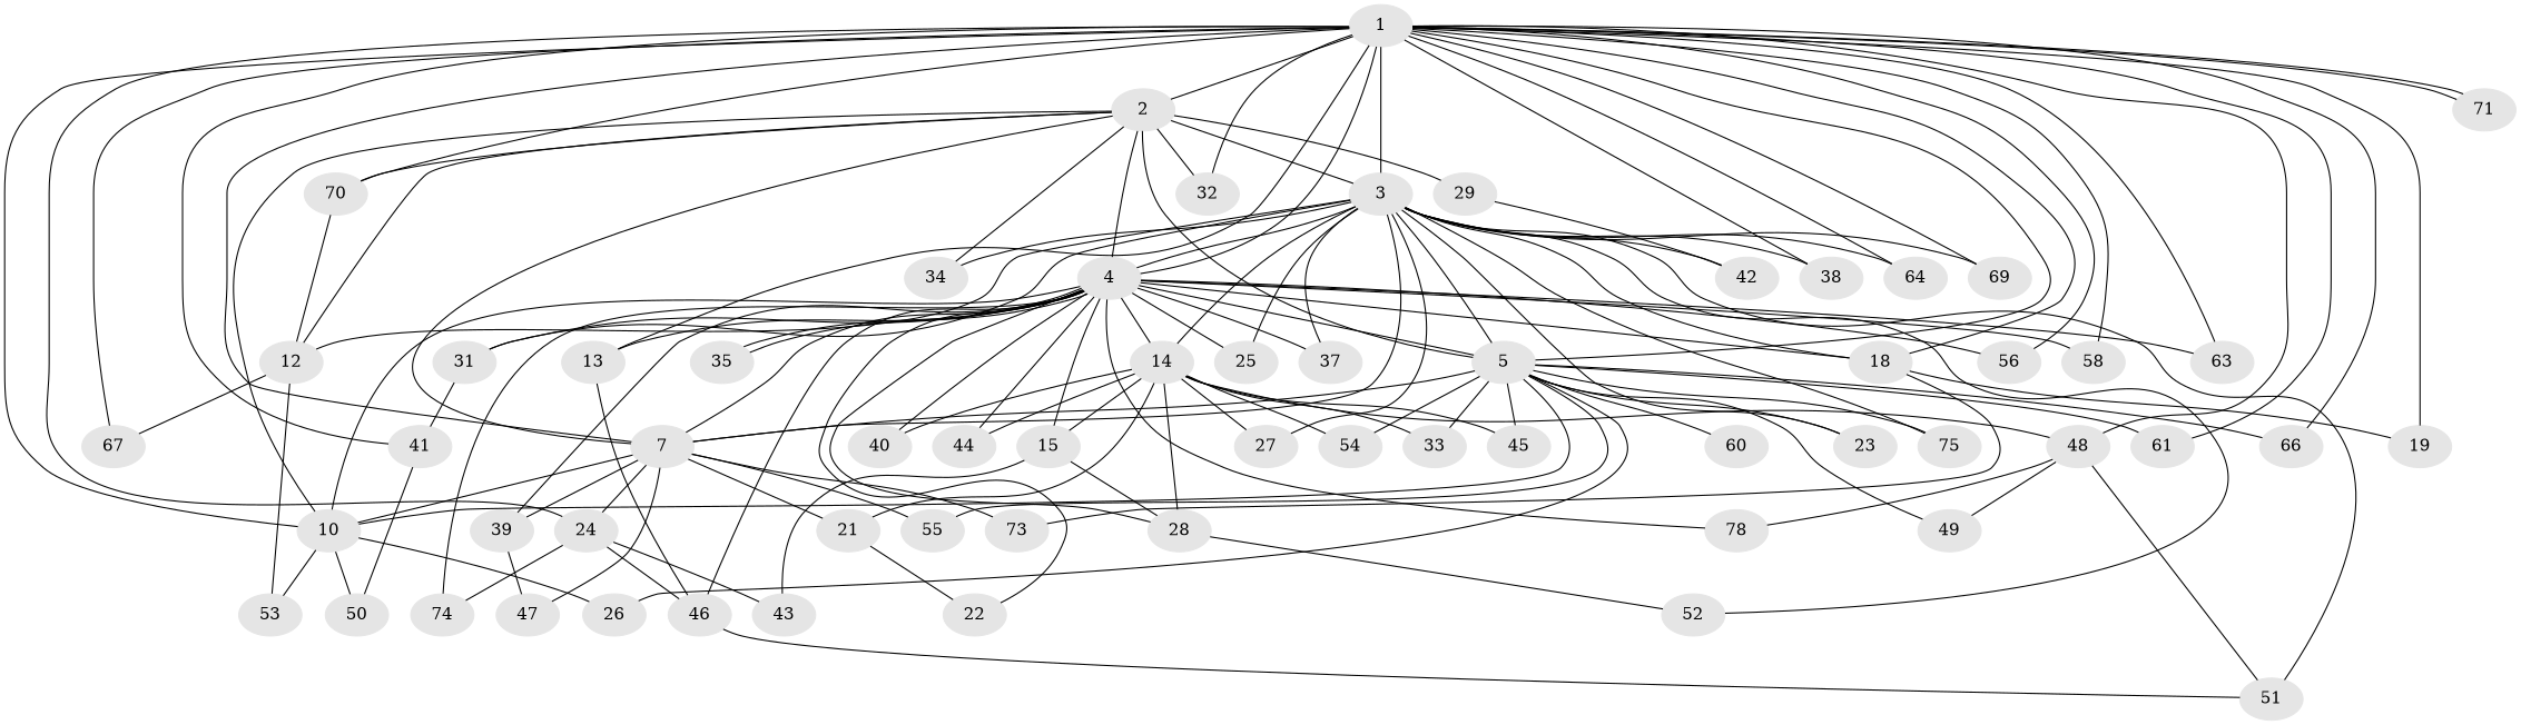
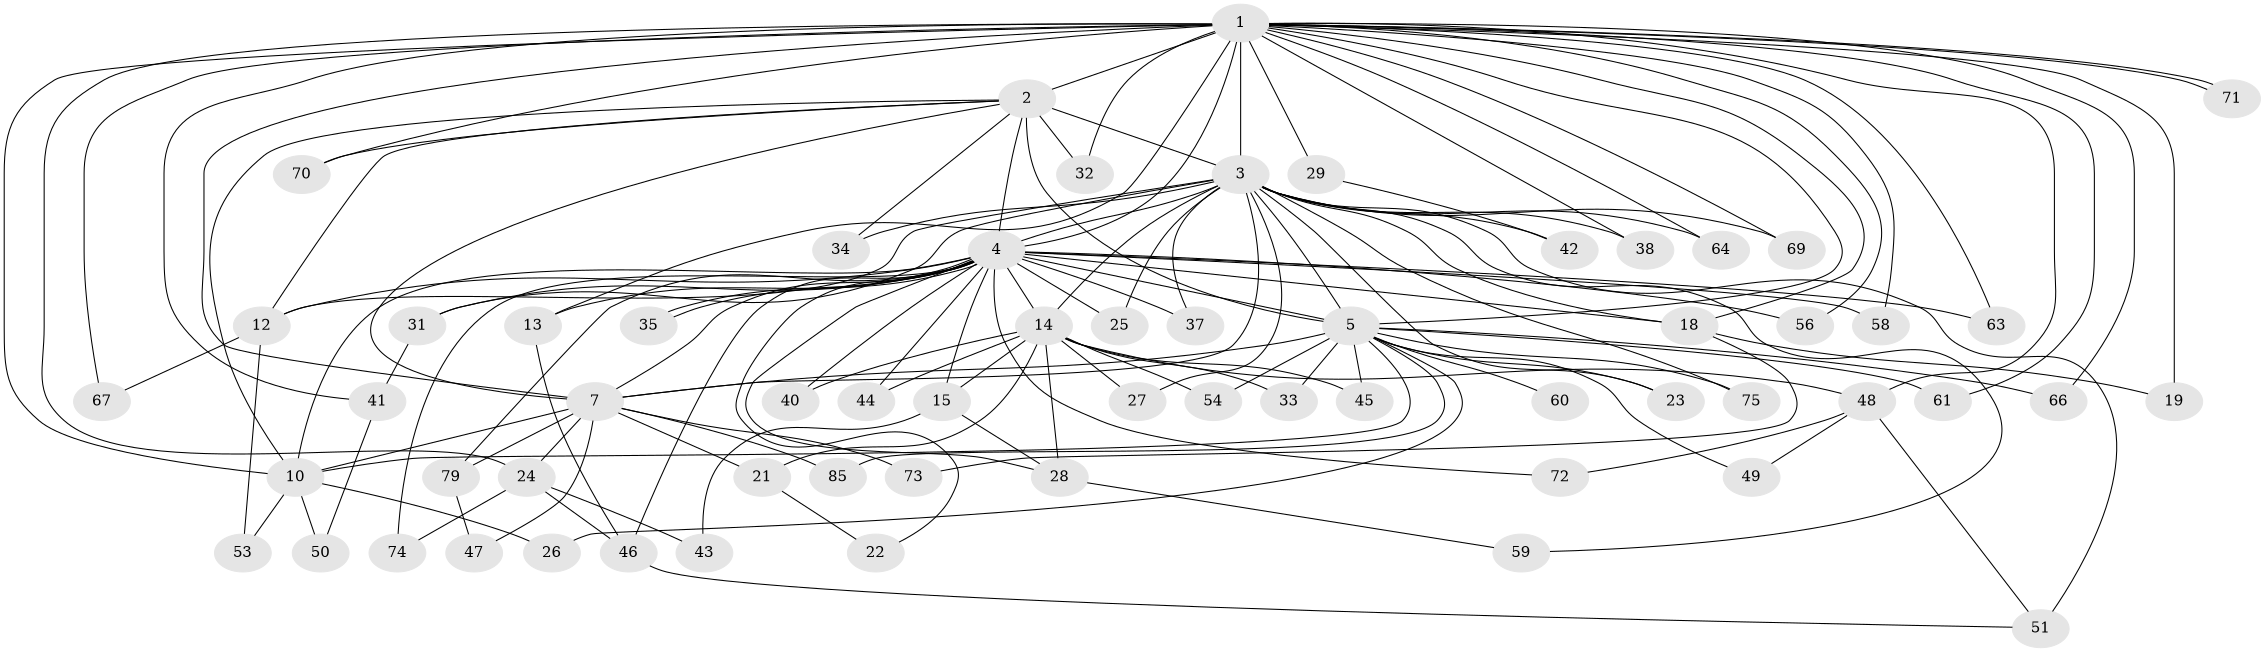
  graph {
    node [color=gray90 style=filled]
    1 [super="+9"]
    2 [super="+52"]
    3 [super="+6"]
    4 [super="+8"]
    5 [super="+11"]
    7 [super="+30"]
    10 [super="+17"]
    13 [super="+65"]
    18 [super="+57"]
    19
    24 [super="+36"]
    29
    32
    38
    41
    48 [super="+77"]
    56
    58
    61
    63
    64
    66
    67
    69
    70
    71
    12 [super="+20"]
    34
    14 [super="+16"]
    23
    25
    27
    31
    37
    42
    51 [super="+76"]
-   59 [label=52]
+   59
    75
    15
    22
    28 [super="+62"]
    35
-   39 [super="+68"]
+   39 [super="+68" label=79]
    40
    44
    46
-   72 [label=78]
+   72
    74
    26
    33
    45
    49
    54
-   55
+   55 [label=85]
    60
    21
    47
    73
    50
    53
    43
    1 -- 2 [weight=2]
    1 -- 3 [weight=4]
    1 -- 4 [weight=4]
    1 -- 5 [weight=3]
    1 -- 7 [weight=2]
    1 -- 10 [weight=3]
    1 -- 13
    1 -- 18
    1 -- 19
    1 -- 24 [weight=2]
-   2 -- 29
+   1 -- 29
    1 -- 32
    1 -- 38
    1 -- 41
    1 -- 48
    1 -- 56
    1 -- 58
    1 -- 61
    1 -- 63
    1 -- 64
    1 -- 66
    1 -- 67
    1 -- 69
    1 -- 70
    1 -- 71
    1 -- 71
    2 -- 3 [weight=2]
    2 -- 4 [weight=2]
    2 -- 5 [weight=2]
    2 -- 7
    2 -- 10
    2 -- 32
    2 -- 70
    2 -- 12
    2 -- 34
    3 -- 4 [weight=4]
    3 -- 5 [weight=2]
    3 -- 7 [weight=3]
    3 -- 18
    3 -- 38
    3 -- 64
    3 -- 69
    3 -- 12
    3 -- 34
    3 -- 14 [weight=2]
    3 -- 23
    3 -- 25
    3 -- 27
    3 -- 31
    3 -- 37
    3 -- 42
    3 -- 51
    3 -- 59
    3 -- 75
    4 -- 5 [weight=2]
    4 -- 7 [weight=2]
    4 -- 10 [weight=2]
    4 -- 13
    4 -- 18
    4 -- 56
    4 -- 58
    4 -- 63
-   70 -- 12
+   4 -- 12
    4 -- 14
    4 -- 25
    4 -- 31
    4 -- 37
    4 -- 15
    4 -- 22
    4 -- 28
    4 -- 35
    4 -- 35
    4 -- 39 [weight=2]
    4 -- 40
    4 -- 44
    4 -- 46
    4 -- 72 [weight=2]
    4 -- 74
    5 -- 7
    5 -- 10
    5 -- 61
    5 -- 66
    5 -- 23
    5 -- 75
    5 -- 26
    5 -- 33
    5 -- 45
    5 -- 49
    5 -- 54
    5 -- 55
    5 -- 60 [weight=2]
    7 -- 10
    7 -- 24
    7 -- 39
    7 -- 55
    7 -- 21
    7 -- 47
    7 -- 73
    10 -- 26
    10 -- 50
    10 -- 53
    13 -- 46
    18 -- 19
    18 -- 73
    24 -- 46
    24 -- 74
    24 -- 43
    29 -- 42
    41 -- 50
    48 -- 51
    48 -- 72
    48 -- 49
    12 -- 67
    12 -- 53
    14 -- 48
    14 -- 27
    14 -- 15
    14 -- 28
    14 -- 40
    14 -- 44
    14 -- 33
    14 -- 45
    14 -- 54
    14 -- 21
    31 -- 41
    15 -- 28
    15 -- 43
    28 -- 59
    39 -- 47
    46 -- 51
    21 -- 22
  }
